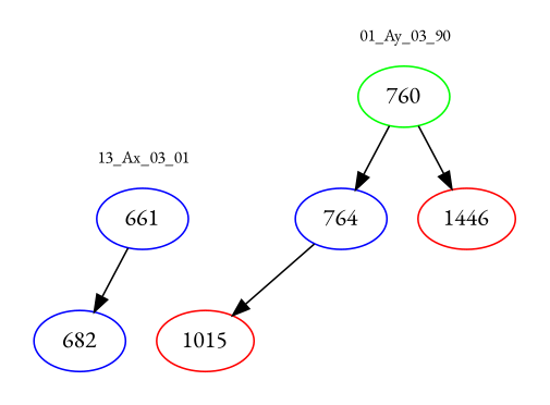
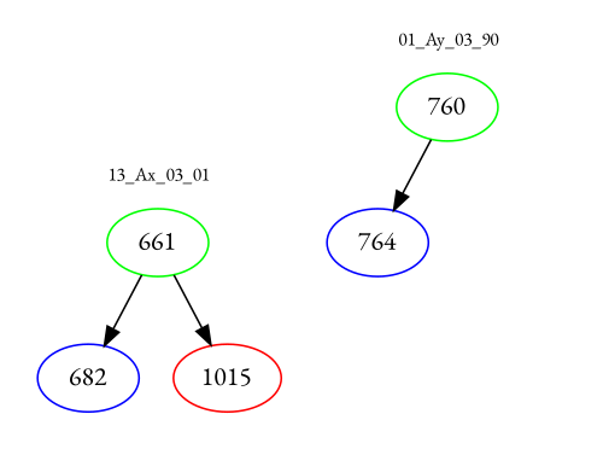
  digraph {
    fontname="EB Garamond"
    node [color=green fontname="EB Garamond"]
    edge [color=black fontname="EB Garamond"]
-   n1 [color=blue label=661]
+   n1 [label=661]
    n2 [color=blue label=682]
    n3 [color=red label=1015]
    n4 [label=760]
    n5 [color=blue label=764]
-   n6 [color=red label=1446]
    subgraph cluster_1 {
      color=white
      fontsize=10
      label="13_Ax_03_01"
      n1
      n2
      n3
    }
    subgraph cluster_2 {
      color=white
      fontsize=10
      label="01_Ay_03_90"
      n4
      n5
-     n6
    }
    n1 -> n2
-   n5 -> n3
+   n1 -> n3
    n4 -> n5
-   n4 -> n6
  }
